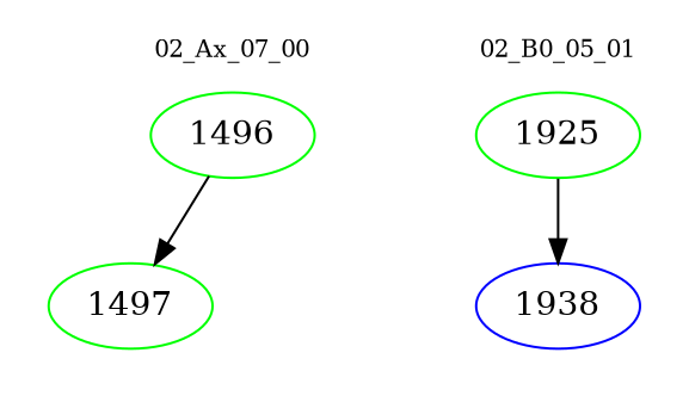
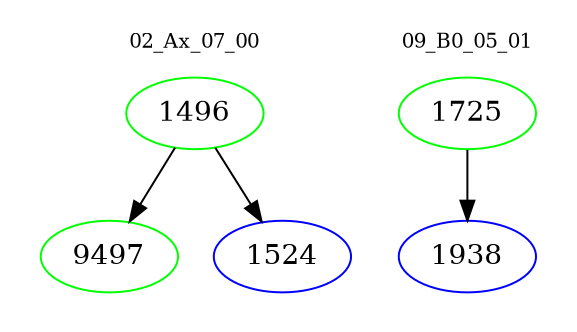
  digraph {
    node [color=green]
    edge [color=black]
    n1 [label=1496]
-   n2 [label=1497]
-   n4 [label=1925]
+   n2 [label=9497]
+   n3 [color=blue label=1524]
+   n4 [label=1725]
    n5 [color=blue label=1938]
    subgraph cluster_1 {
      color=white
      fontsize=10
      label="02_Ax_07_00"
      n1
      n2
+     n3
    }
    subgraph cluster_2 {
      color=white
      fontsize=10
-     label="02_B0_05_01"
+     label="09_B0_05_01"
      n4
      n5
    }
    n1 -> n2
+   n1 -> n3
    n4 -> n5
  }
